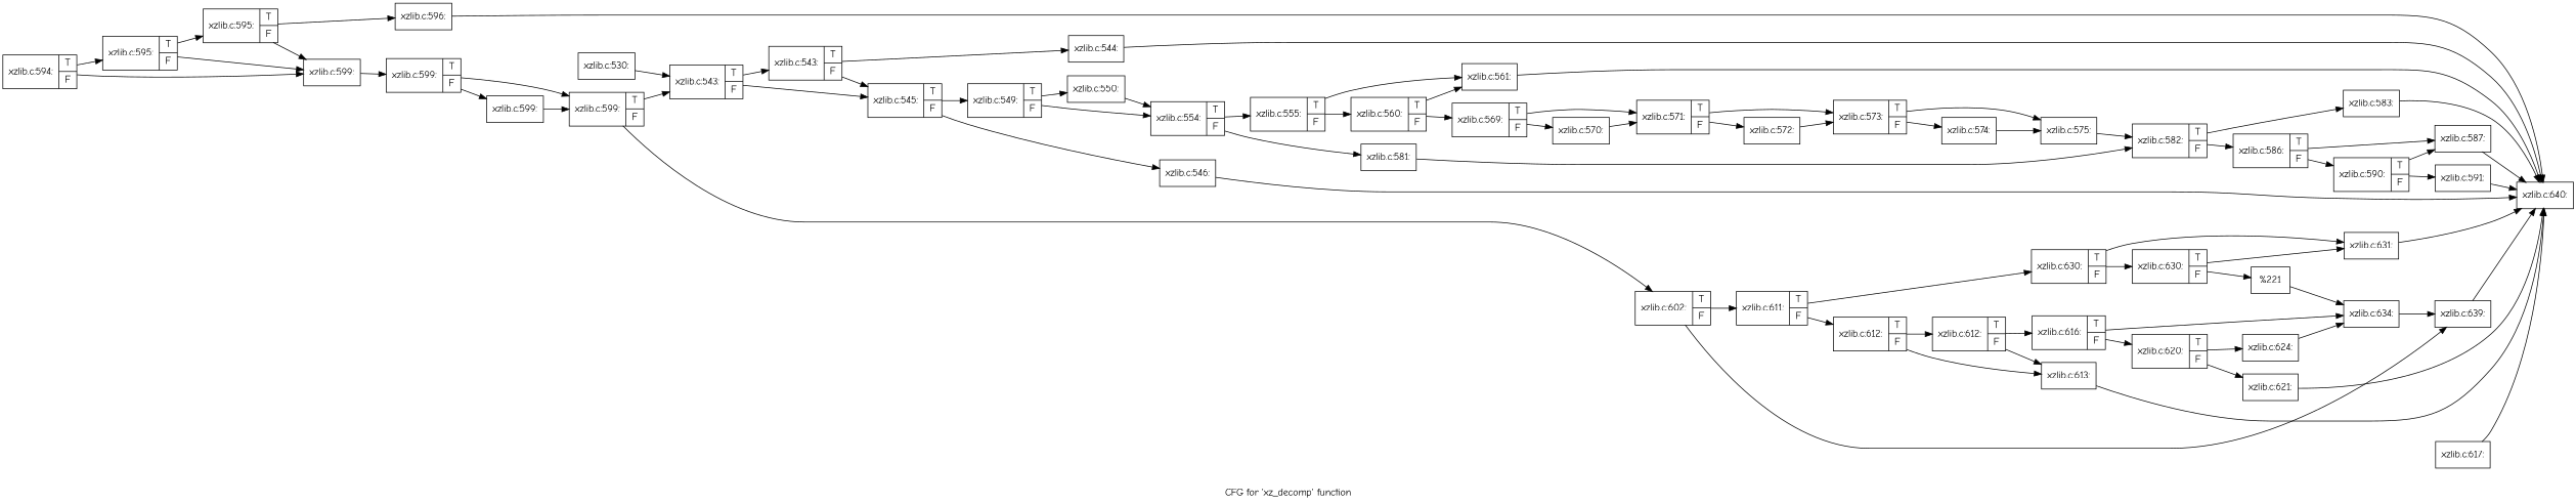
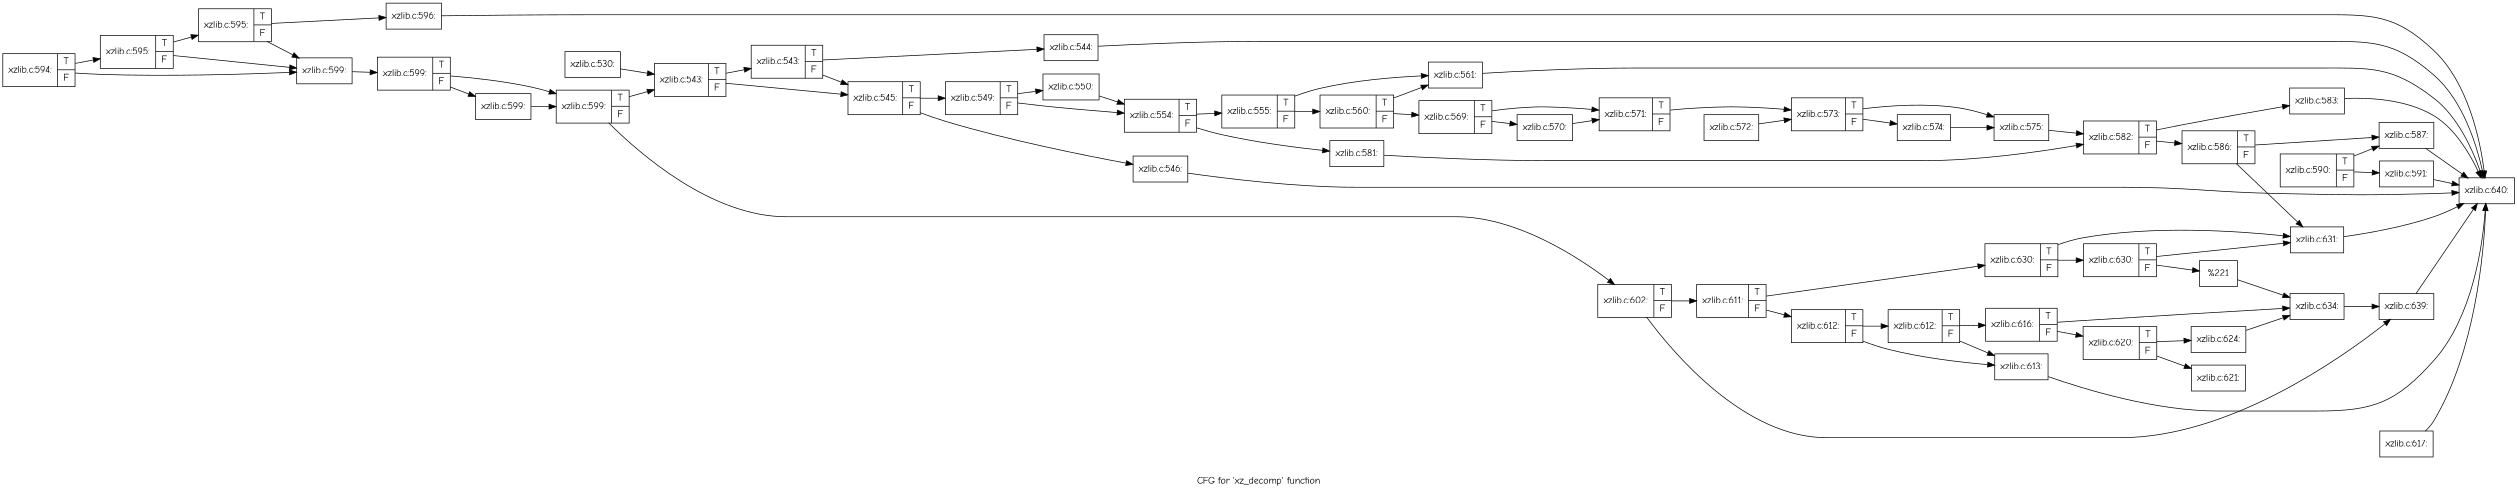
  digraph {
    fontname="Comic Neue"
    label="CFG for 'xz_decomp' function"
    rankdir=LR
    node [fontname="Comic Neue" shape=record]
    edge [fontname="Comic Neue"]
    n1 [label="{xzlib.c:530:}"]
    n2 [label="{xzlib.c:543:|{<s0>T|<s1>F}}"]
    n3 [label="{xzlib.c:543:|{<s0>T|<s1>F}}"]
    n4 [label="{xzlib.c:545:|{<s0>T|<s1>F}}"]
    n5 [label="{xzlib.c:544:}"]
    n6 [label="{xzlib.c:546:}"]
    n7 [label="{xzlib.c:549:|{<s0>T|<s1>F}}"]
    n8 [label="{xzlib.c:640:}"]
    n9 [label="{xzlib.c:550:}"]
    n10 [label="{xzlib.c:554:|{<s0>T|<s1>F}}"]
    n11 [label="{xzlib.c:555:|{<s0>T|<s1>F}}"]
    n12 [label="{xzlib.c:581:}"]
    n13 [label="{xzlib.c:561:}"]
    n14 [label="{xzlib.c:560:|{<s0>T|<s1>F}}"]
    n15 [label="{xzlib.c:582:|{<s0>T|<s1>F}}"]
    n16 [label="{xzlib.c:569:|{<s0>T|<s1>F}}"]
    n17 [label="{xzlib.c:583:}"]
    n18 [label="{xzlib.c:586:|{<s0>T|<s1>F}}"]
    n19 [label="{xzlib.c:570:}"]
    n20 [label="{xzlib.c:571:|{<s0>T|<s1>F}}"]
    n21 [label="{xzlib.c:572:}"]
    n22 [label="{xzlib.c:573:|{<s0>T|<s1>F}}"]
    n23 [label="{xzlib.c:574:}"]
    n24 [label="{xzlib.c:575:}"]
    n25 [label="{xzlib.c:587:}"]
    n26 [label="{xzlib.c:590:|{<s0>T|<s1>F}}"]
    n27 [label="{xzlib.c:591:}"]
    n28 [label="{xzlib.c:594:|{<s0>T|<s1>F}}"]
    n29 [label="{xzlib.c:595:|{<s0>T|<s1>F}}"]
    n30 [label="{xzlib.c:599:}"]
    n31 [label="{xzlib.c:595:|{<s0>T|<s1>F}}"]
    n32 [label="{xzlib.c:599:|{<s0>T|<s1>F}}"]
    n33 [label="{xzlib.c:596:}"]
    n34 [label="{xzlib.c:599:}"]
    n35 [label="{xzlib.c:599:|{<s0>T|<s1>F}}"]
    n36 [label="{xzlib.c:602:|{<s0>T|<s1>F}}"]
    n37 [label="{xzlib.c:611:|{<s0>T|<s1>F}}"]
    n38 [label="{xzlib.c:639:}"]
    n39 [label="{xzlib.c:612:|{<s0>T|<s1>F}}"]
    n40 [label="{xzlib.c:630:|{<s0>T|<s1>F}}"]
    n41 [label="{xzlib.c:613:}"]
    n42 [label="{xzlib.c:612:|{<s0>T|<s1>F}}"]
    n43 [label="{xzlib.c:631:}"]
    n44 [label="{xzlib.c:630:|{<s0>T|<s1>F}}"]
    n45 [label="{xzlib.c:616:|{<s0>T|<s1>F}}"]
    n46 [label="{%221}"]
    n47 [label="{xzlib.c:620:|{<s0>T|<s1>F}}"]
    n48 [label="{xzlib.c:634:}"]
    n49 [label="{xzlib.c:617:}"]
    n50 [label="{xzlib.c:621:}"]
    n51 [label="{xzlib.c:624:}"]
    n1 -> n2
    n2 -> n3
    n2 -> n4
    n3 -> n4
    n3 -> n5
    n4 -> n6
    n4 -> n7
    n5 -> n8
    n6 -> n8
    n7 -> n9
    n7 -> n10
    n9 -> n10
    n10 -> n11
    n10 -> n12
    n11 -> n13
    n11 -> n14
    n12 -> n15
    n13 -> n8
    n14 -> n13
    n14 -> n16
    n15 -> n17
    n15 -> n18
    n16 -> n19
    n16 -> n20
    n17 -> n8
    n18 -> n25
-   n18 -> n26
+   n18 -> n43
    n19 -> n20
-   n20 -> n21
    n20 -> n22
    n21 -> n22
    n22 -> n23
    n22 -> n24
    n23 -> n24
    n24 -> n15
    n25 -> n8
    n26 -> n25
    n26 -> n27
    n27 -> n8
    n28 -> n29
    n28 -> n30
    n29 -> n30
    n29 -> n31
    n30 -> n32
    n31 -> n30
    n31 -> n33
    n32 -> n34
    n32 -> n35
    n33 -> n8
    n34 -> n35
    n35 -> n2
    n35 -> n36
    n36 -> n37
    n36 -> n38
    n37 -> n39
    n37 -> n40
    n38 -> n8
    n39 -> n41
    n39 -> n42
    n40 -> n43
    n40 -> n44
    n41 -> n8
    n42 -> n41
    n42 -> n45
    n43 -> n8
    n44 -> n43
    n44 -> n46
    n45 -> n47
    n45 -> n48
    n46 -> n48
    n47 -> n50
    n47 -> n51
    n48 -> n38
    n49 -> n8
-   n50 -> n8
    n51 -> n48
  }
